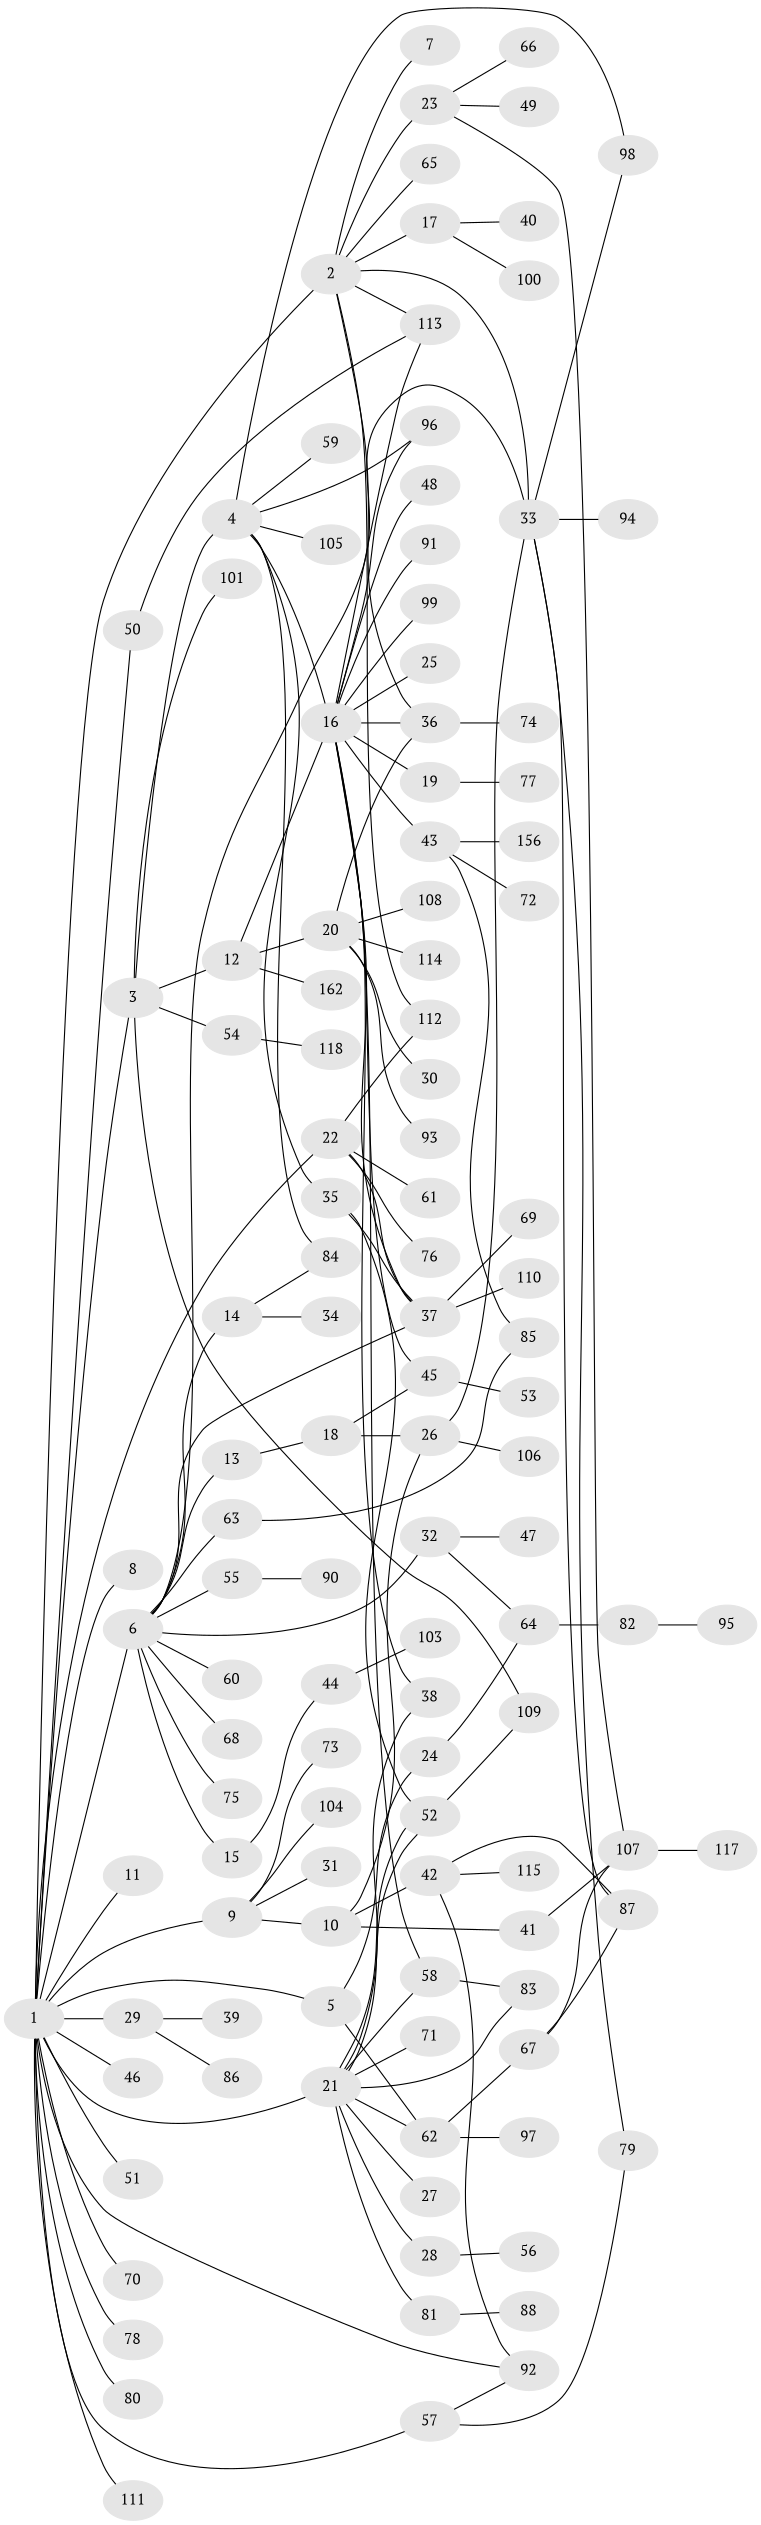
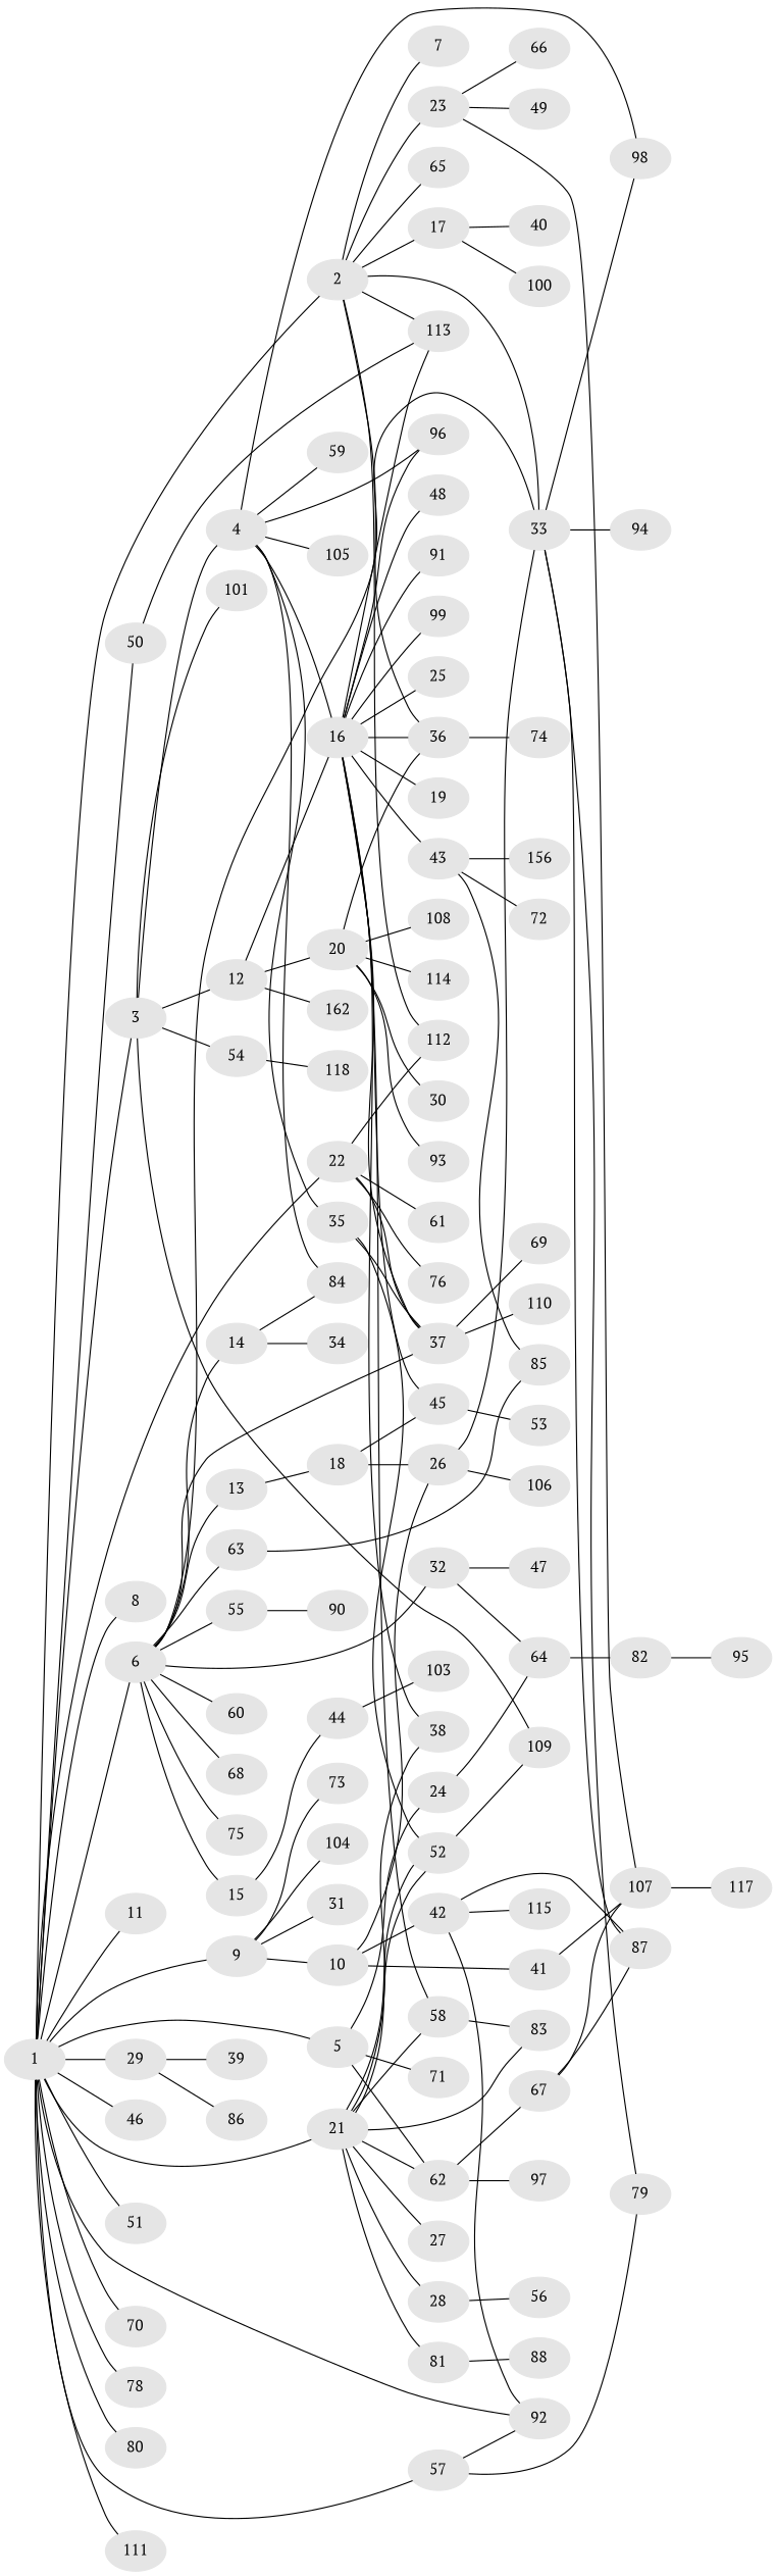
  graph {
    fontname="PT Serif"
    rankdir=LR
    node [color=gray90 fontname="PT Serif" style=filled]
    edge [fontname="PT Serif"]
    1
    2
    3
    5
    6
    8
    9
    11
    21
    22
    29
    46
    50
    51
    57
    70
    78
    80
    92
    111
    7
    17
    23
    33
    36
    65
    112
    113
    4
    12
    54
    101
    109
    24
    62
    71
    13
    14
    15
    32
    37
    55
    60
    63
    68
    75
    10
    31
    73
    104
    38
    58
    27
    28
    52
    81
    83
    61
    76
    39
    86
    79
    40
    100
    49
    66
    107
    98
    87
    94
    74
    16
    35
    59
    84
    96
    105
    20
    n79 [label=162]
    118
    19
    25
    43
    45
    48
    91
    99
    64
    67
    97
    18
    34
    44
    47
    69
    110
    90
    85
    26
    41
    42
    106
    115
    30
    93
    108
    114
    103
-   77
    72
    n111 [label=156]
    53
    56
    88
    117
    82
    95
    1 -- 2
    1 -- 3
    1 -- 5
    1 -- 6
    1 -- 8
    1 -- 9
    1 -- 11
    1 -- 21
    1 -- 22
    1 -- 29
    1 -- 46
    1 -- 50
    1 -- 51
    1 -- 57
    1 -- 70
    1 -- 78
    1 -- 80
    1 -- 92
    1 -- 111
    2 -- 7
    2 -- 17
    2 -- 23
    2 -- 33
    2 -- 36
    2 -- 65
    2 -- 112
    2 -- 113
    3 -- 4
    3 -- 12
    3 -- 54
    3 -- 101
    3 -- 109
    5 -- 24
    5 -- 62
-   21 -- 71
+   5 -- 71
    6 -- 33
    6 -- 13
    6 -- 14
    6 -- 15
    6 -- 32
    6 -- 37
    6 -- 55
    6 -- 60
    6 -- 63
    6 -- 68
    6 -- 75
    9 -- 10
    9 -- 31
    9 -- 73
    9 -- 104
    21 -- 62
    21 -- 38
    21 -- 58
    21 -- 27
    21 -- 28
    21 -- 52
    21 -- 52
    21 -- 81
    21 -- 83
    22 -- 112
    22 -- 37
    22 -- 61
    22 -- 76
    29 -- 39
    29 -- 86
    50 -- 113
    57 -- 92
    57 -- 79
    17 -- 40
    17 -- 100
    23 -- 49
    23 -- 66
    23 -- 107
    33 -- 79
    33 -- 98
    33 -- 87
    33 -- 94
    36 -- 74
    4 -- 98
    4 -- 16
    4 -- 35
    4 -- 59
    4 -- 84
    4 -- 96
    4 -- 105
    12 -- 16
    12 -- 20
    12 -- n79
    54 -- 118
    24 -- 64
    62 -- 67
    62 -- 97
    13 -- 18
    14 -- 84
    14 -- 34
    15 -- 44
    32 -- 64
    32 -- 47
    37 -- 69
    37 -- 110
    55 -- 90
    63 -- 85
    10 -- 26
    10 -- 41
    10 -- 42
    58 -- 83
    28 -- 56
    52 -- 109
    81 -- 88
    107 -- 117
    16 -- 36
    16 -- 113
    16 -- 37
    16 -- 38
    16 -- 58
    16 -- 96
    16 -- 19
    16 -- 25
    16 -- 43
    16 -- 45
    16 -- 48
    16 -- 91
    16 -- 99
    35 -- 37
    35 -- 52
    20 -- 36
    20 -- 30
    20 -- 93
    20 -- 108
    20 -- 114
-   19 -- 77
    43 -- 85
    43 -- 72
    43 -- n111
    45 -- 53
    64 -- 82
    67 -- 107
    67 -- 87
    18 -- 45
    18 -- 26
    44 -- 103
    26 -- 33
    26 -- 106
    41 -- 107
    42 -- 92
    42 -- 87
    42 -- 115
    82 -- 95
  }
